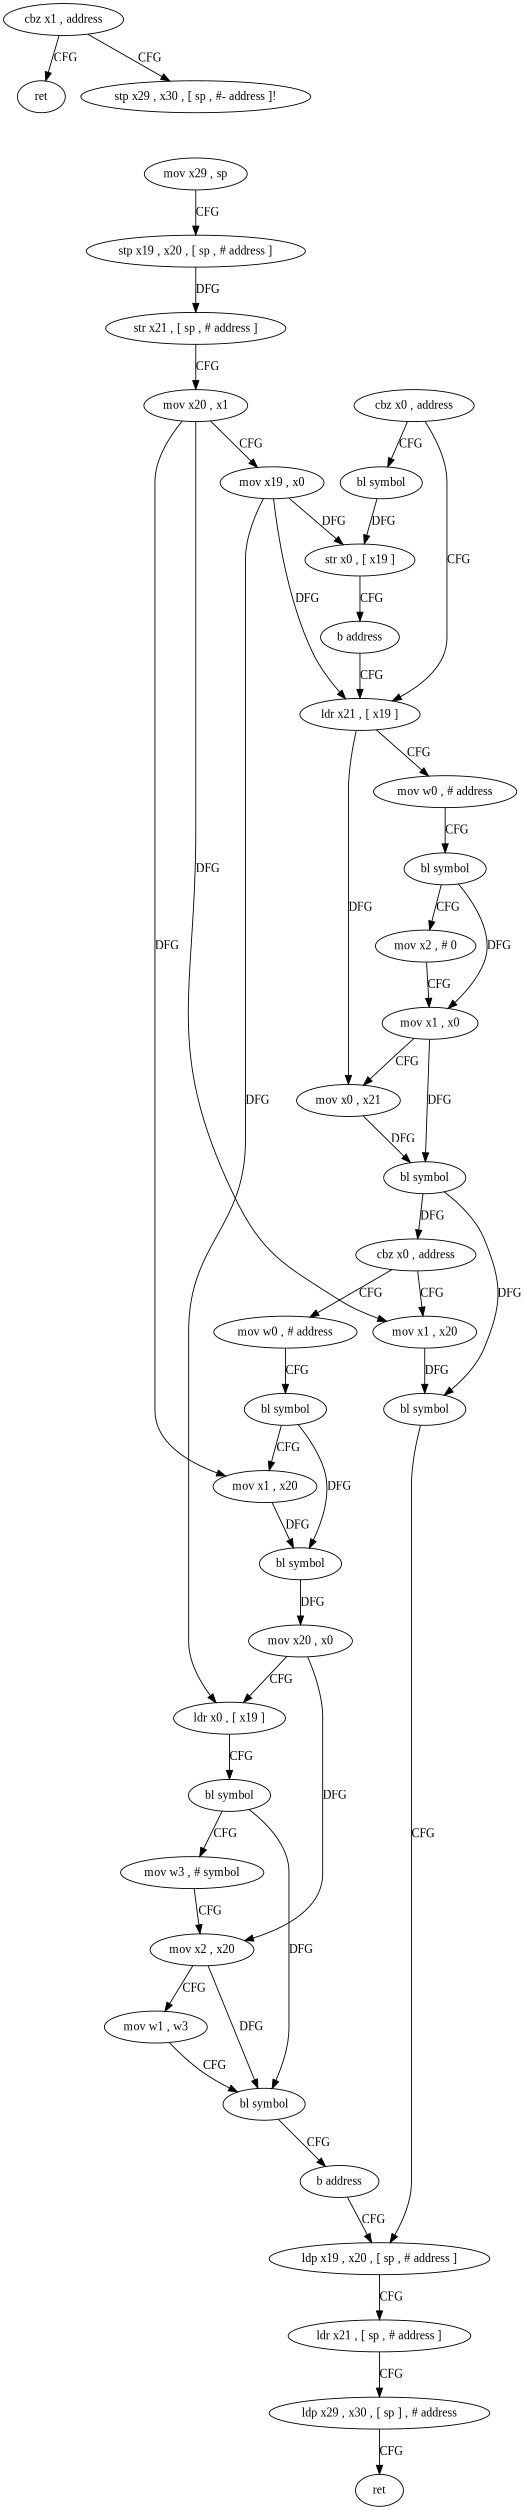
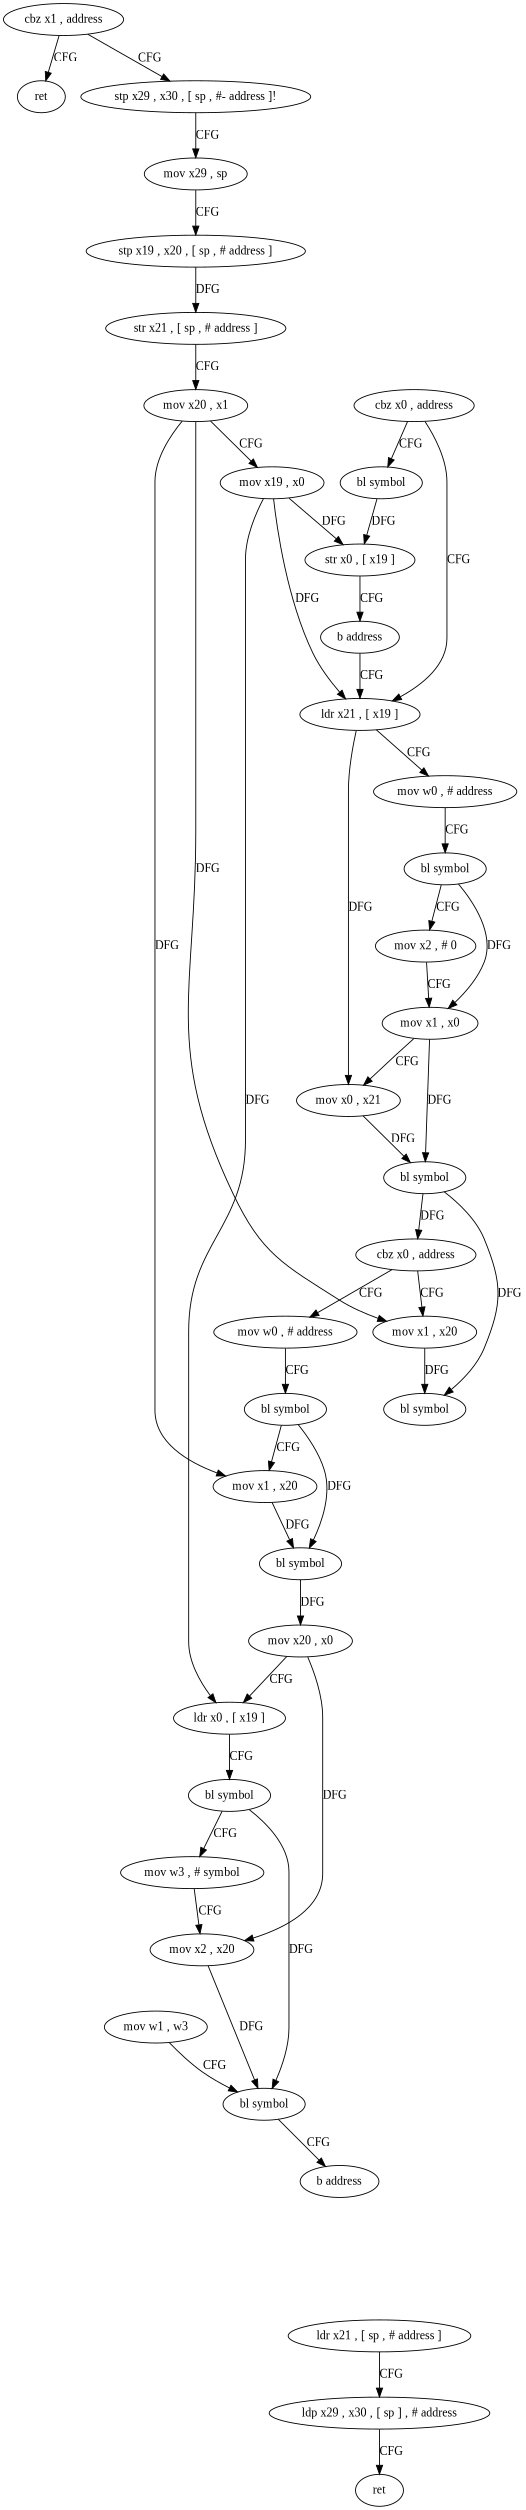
  digraph {
    fontname="Liberation Serif"
    node [fontname="Liberation Serif"]
    edge [fontname="Liberation Serif"]
    n1 [label="cbz x1 , address"]
    n2 [label=ret]
    n3 [label="stp x29 , x30 , [ sp , #- address ]!"]
    n4 [label="mov x29 , sp"]
    n5 [label="stp x19 , x20 , [ sp , # address ]"]
    n6 [label="str x21 , [ sp , # address ]"]
    n7 [label="mov x20 , x1"]
    n8 [label="mov x19 , x0"]
    n9 [label="mov x1 , x20"]
    n10 [label="mov x1 , x20"]
    n11 [label="ldr x21 , [ x19 ]"]
    n12 [label="str x0 , [ x19 ]"]
    n13 [label="ldr x0 , [ x19 ]"]
    n14 [label="bl symbol"]
    n15 [label="bl symbol"]
    n16 [label="mov w0 , # address"]
    n17 [label="mov x0 , x21"]
    n18 [label="b address"]
    n19 [label="bl symbol"]
    n20 [label="cbz x0 , address"]
    n21 [label="bl symbol"]
    n22 [label="bl symbol"]
    n23 [label="bl symbol"]
    n24 [label="mov x2 , # 0"]
    n25 [label="mov x1 , x0"]
    n26 [label="cbz x0 , address"]
    n27 [label="mov w0 , # address"]
-   n28 [label="ldp x19 , x20 , [ sp , # address ]"]
    n29 [label="bl symbol"]
    n30 [label="mov x20 , x0"]
    n31 [label="mov x2 , x20"]
    n32 [label="bl symbol"]
    n33 [label="mov w1 , w3"]
    n34 [label="mov w3 , # symbol"]
    n35 [label="b address"]
    n36 [label="ldr x21 , [ sp , # address ]"]
    n37 [label="ldp x29 , x30 , [ sp ] , # address"]
    n38 [label=ret]
    n1 -> n2 [label=CFG]
    n1 -> n3 [label=CFG]
+   n3 -> n4 [label=CFG]
    n4 -> n5 [label=CFG]
    n5 -> n6 [label=DFG]
    n6 -> n7 [label=CFG]
    n7 -> n8 [label=CFG]
    n7 -> n9 [label=DFG]
    n7 -> n10 [label=DFG]
    n8 -> n11 [label=DFG]
    n8 -> n12 [label=DFG]
    n8 -> n13 [label=DFG]
    n9 -> n14 [label=DFG]
    n10 -> n15 [label=DFG]
    n11 -> n16 [label=CFG]
    n11 -> n17 [label=DFG]
    n12 -> n18 [label=CFG]
    n13 -> n19 [label=CFG]
-   n14 -> n28 [label=CFG]
    n15 -> n30 [label=DFG]
    n16 -> n22 [label=CFG]
    n17 -> n23 [label=DFG]
    n18 -> n11 [label=CFG]
    n19 -> n32 [label=DFG]
    n19 -> n34 [label=CFG]
    n20 -> n11 [label=CFG]
    n20 -> n21 [label=CFG]
    n21 -> n12 [label=DFG]
    n22 -> n24 [label=CFG]
    n22 -> n25 [label=DFG]
    n23 -> n14 [label=DFG]
    n23 -> n26 [label=DFG]
    n24 -> n25 [label=CFG]
    n25 -> n17 [label=CFG]
    n25 -> n23 [label=DFG]
    n26 -> n9 [label=CFG]
    n26 -> n27 [label=CFG]
    n27 -> n29 [label=CFG]
-   n28 -> n36 [label=CFG]
    n29 -> n10 [label=CFG]
    n29 -> n15 [label=DFG]
    n30 -> n13 [label=CFG]
    n30 -> n31 [label=DFG]
    n31 -> n32 [label=DFG]
-   n31 -> n33 [label=CFG]
    n32 -> n35 [label=CFG]
    n33 -> n32 [label=CFG]
    n34 -> n31 [label=CFG]
-   n35 -> n28 [label=CFG]
    n36 -> n37 [label=CFG]
    n37 -> n38 [label=CFG]
  }
